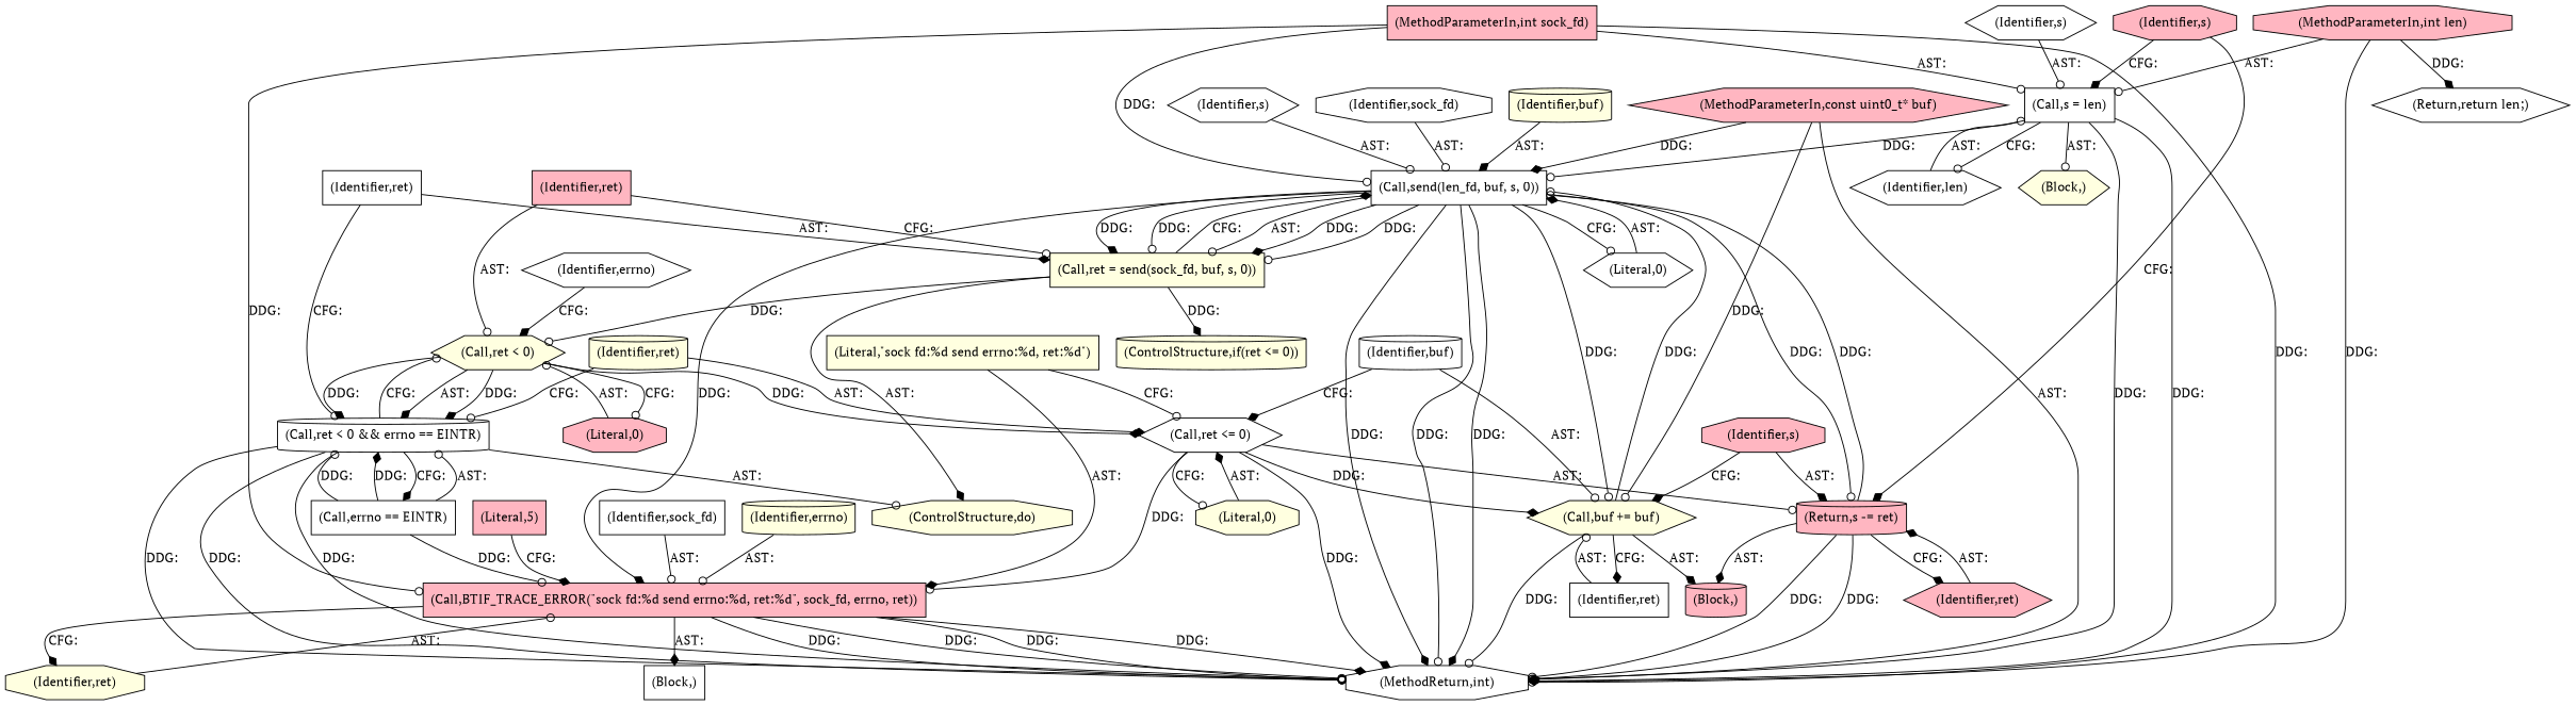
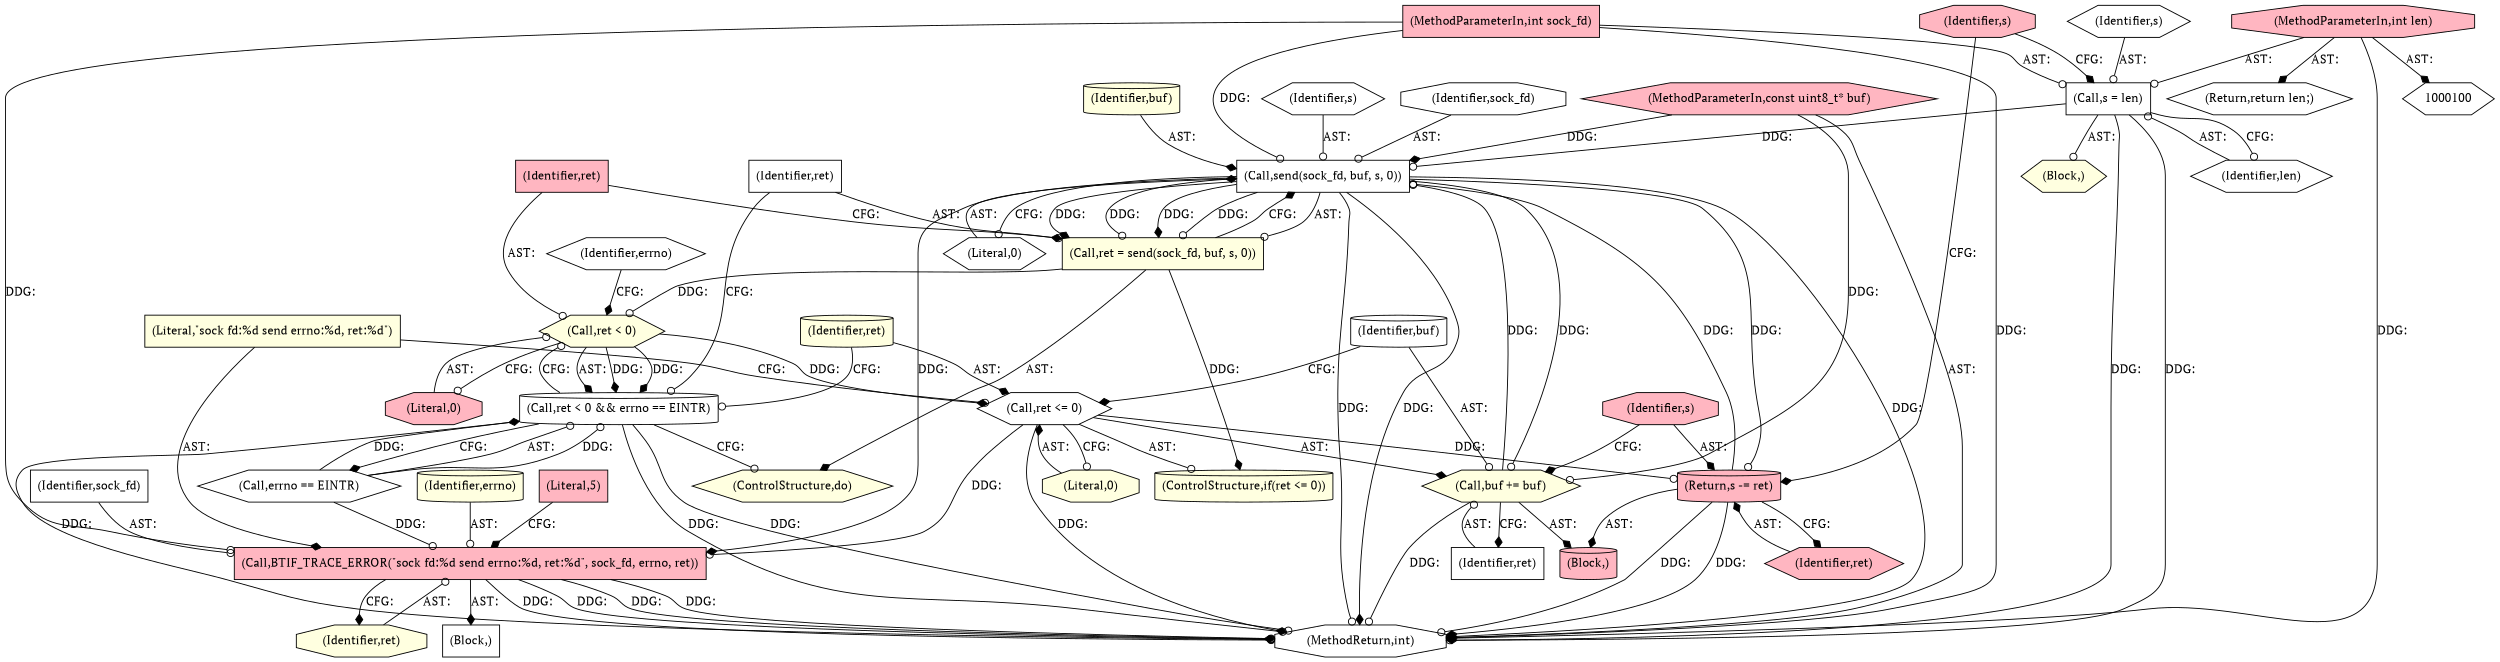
  digraph {
    fontname="PT Serif"
    node [fillcolor=white fontname="PT Serif" shape=hexagon style=filled]
    edge [arrowhead=odot fontname="PT Serif"]
-   n1 [label="(Call,send(len_fd, buf, s, 0))" shape=box]
+   n1 [label="(Call,send(sock_fd, buf, s, 0))" shape=box]
    n2 [fillcolor=lightyellow label="(Call,buf += buf)"]
    n3 [fillcolor=lightyellow label="(Call,ret = send(sock_fd, buf, s, 0))" shape=box]
    n4 [fillcolor=lightpink label="(Return,s -= ret)" shape=cylinder]
    n5 [fillcolor=lightpink label="(Call,BTIF_TRACE_ERROR(\"sock fd:%d send errno:%d, ret:%d\", sock_fd, errno, ret))" shape=box]
    n6 [label="(Literal,0)"]
    n7 [label="(MethodReturn,int)" shape=octagon]
    n8 [label="(Identifier,ret)" shape=box]
    n9 [fillcolor=lightpink label="(Block,)" shape=cylinder]
    n10 [fillcolor=lightyellow label="(ControlStructure,if(ret <= 0))" shape=cylinder]
    n11 [fillcolor=lightyellow label="(Call,ret < 0)"]
-   n12 [fillcolor=lightyellow label="(ControlStructure,do)" shape=octagon]
+   n12 [fillcolor=lightyellow label="(ControlStructure,do)"]
    n13 [fillcolor=lightpink label="(Identifier,ret)"]
    n14 [fillcolor=lightyellow label="(Identifier,ret)" shape=octagon]
    n15 [label="(Block,)" shape=box]
    n16 [fillcolor=lightpink label="(MethodParameterIn,int sock_fd)" shape=box]
    n17 [label="(Call,s = len)" shape=box]
    n18 [label="(Call,ret <= 0)"]
    n19 [fillcolor=lightyellow label="(Literal,0)" shape=octagon]
    n20 [label="(Call,ret < 0 && errno == EINTR)" shape=cylinder]
    n21 [fillcolor=lightpink label="(Literal,0)" shape=octagon]
-   n22 [label="(Call,errno == EINTR)" shape=box]
-   n23 [fillcolor=lightpink label="(MethodParameterIn,const uint0_t* buf)"]
+   n22 [label="(Call,errno == EINTR)"]
+   n23 [fillcolor=lightpink label="(MethodParameterIn,const uint8_t* buf)"]
    n24 [label="(Identifier,len)"]
    n25 [fillcolor=lightyellow label="(Block,)"]
    n26 [fillcolor=lightpink label="(MethodParameterIn,int len)" shape=octagon]
+   1000100
    n28 [label="(Return,return len;)"]
    n29 [fillcolor=lightyellow label="(Literal,\"sock fd:%d send errno:%d, ret:%d\")" shape=box]
    n30 [fillcolor=lightyellow label="(Identifier,buf)" shape=cylinder]
    n31 [fillcolor=lightpink label="(Identifier,ret)" shape=box]
    n32 [label="(Identifier,ret)" shape=box]
    n33 [label="(Identifier,s)"]
    n34 [label="(Identifier,buf)" shape=cylinder]
    n35 [fillcolor=lightpink label="(Literal,5)" shape=box]
    n36 [fillcolor=lightpink label="(Identifier,s)" shape=octagon]
    n37 [label="(Identifier,errno)"]
    n38 [fillcolor=lightyellow label="(Identifier,ret)" shape=cylinder]
    n39 [label="(Identifier,sock_fd)" shape=octagon]
    n40 [label="(Identifier,s)"]
    n41 [label="(Identifier,sock_fd)" shape=box]
    n42 [fillcolor=lightpink label="(Identifier,s)" shape=octagon]
    n43 [fillcolor=lightyellow label="(Identifier,errno)" shape=cylinder]
    n1 -> n2 [label="DDG: "]
    n1 -> n3 [label="AST: "]
    n1 -> n3 [arrowhead=diamond label="DDG: "]
    n1 -> n3 [label="DDG: "]
    n1 -> n3 [arrowhead=diamond label="DDG: "]
    n1 -> n3 [label="DDG: "]
    n1 -> n4 [label="DDG: "]
    n1 -> n5 [arrowhead=diamond label="DDG: "]
    n1 -> n6 [label="CFG: "]
    n1 -> n7 [label="DDG: "]
    n1 -> n7 [arrowhead=diamond label="DDG: "]
    n1 -> n7 [arrowhead=diamond label="DDG: "]
    n2 -> n1 [label="DDG: "]
    n2 -> n7 [label="DDG: "]
    n2 -> n8 [arrowhead=diamond label="CFG: "]
    n2 -> n9 [arrowhead=diamond label="AST: "]
    n3 -> n1 [arrowhead=diamond label="CFG: "]
    n3 -> n10 [arrowhead=diamond label="DDG: "]
    n3 -> n11 [label="DDG: "]
    n3 -> n12 [arrowhead=diamond label="AST: "]
    n4 -> n1 [label="DDG: "]
    n4 -> n7 [label="DDG: "]
    n4 -> n7 [arrowhead=diamond label="DDG: "]
    n4 -> n9 [arrowhead=diamond label="AST: "]
    n4 -> n13 [arrowhead=diamond label="CFG: "]
    n5 -> n7 [label="DDG: "]
    n5 -> n7 [label="DDG: "]
    n5 -> n7 [arrowhead=diamond label="DDG: "]
    n5 -> n7 [label="DDG: "]
    n5 -> n14 [arrowhead=diamond label="CFG: "]
    n5 -> n15 [arrowhead=diamond label="AST: "]
    n6 -> n1 [arrowhead=diamond label="AST: "]
    n8 -> n2 [label="AST: "]
    n11 -> n18 [arrowhead=diamond label="DDG: "]
    n11 -> n20 [arrowhead=diamond label="AST: "]
    n11 -> n20 [arrowhead=diamond label="DDG: "]
    n11 -> n20 [arrowhead=diamond label="DDG: "]
    n11 -> n21 [label="CFG: "]
    n13 -> n4 [arrowhead=diamond label="AST: "]
    n14 -> n5 [label="AST: "]
    n16 -> n1 [label="DDG: "]
    n16 -> n5 [label="DDG: "]
    n16 -> n7 [label="DDG: "]
    n16 -> n17 [label="AST: "]
    n17 -> n1 [label="DDG: "]
    n17 -> n7 [arrowhead=diamond label="DDG: "]
    n17 -> n7 [label="DDG: "]
    n17 -> n24 [label="CFG: "]
    n17 -> n25 [label="AST: "]
-   n18 -> n2 [arrowhead=diamond label="DDG: "]
-   n18 -> n4 [label="AST: "]
+   n18 -> n2 [arrowhead=diamond label="AST: "]
+   n18 -> n4 [label="DDG: "]
    n18 -> n5 [label="DDG: "]
    n18 -> n7 [arrowhead=diamond label="DDG: "]
+   n18 -> n10 [label="AST: "]
    n18 -> n19 [label="CFG: "]
    n19 -> n18 [arrowhead=diamond label="AST: "]
    n20 -> n7 [label="DDG: "]
    n20 -> n7 [label="DDG: "]
    n20 -> n7 [label="DDG: "]
    n20 -> n11 [label="CFG: "]
-   n20 -> n12 [label="AST: "]
+   n20 -> n12 [label="CFG: "]
    n20 -> n22 [arrowhead=diamond label="CFG: "]
    n21 -> n11 [label="AST: "]
    n22 -> n5 [label="DDG: "]
    n22 -> n20 [label="AST: "]
    n22 -> n20 [label="DDG: "]
    n22 -> n20 [arrowhead=diamond label="DDG: "]
    n23 -> n1 [arrowhead=diamond label="DDG: "]
    n23 -> n2 [label="DDG: "]
    n23 -> n7 [label="AST: "]
    n24 -> n17 [label="AST: "]
    n26 -> n7 [arrowhead=diamond label="DDG: "]
    n26 -> n17 [label="AST: "]
-   n26 -> n28 [arrowhead=diamond label="DDG: "]
+   n26 -> 1000100 [arrowhead=diamond label="AST: "]
+   n26 -> n28 [arrowhead=diamond label="AST: "]
    n29 -> n5 [arrowhead=diamond label="AST: "]
    n29 -> n18 [label="CFG: "]
    n30 -> n1 [arrowhead=diamond label="AST: "]
    n31 -> n3 [label="CFG: "]
    n31 -> n11 [label="AST: "]
    n32 -> n3 [arrowhead=diamond label="AST: "]
    n32 -> n20 [label="CFG: "]
    n33 -> n1 [label="AST: "]
    n34 -> n2 [label="AST: "]
    n34 -> n18 [arrowhead=diamond label="CFG: "]
    n35 -> n5 [arrowhead=diamond label="CFG: "]
    n36 -> n2 [arrowhead=diamond label="CFG: "]
    n36 -> n4 [arrowhead=diamond label="AST: "]
    n37 -> n11 [arrowhead=diamond label="CFG: "]
    n38 -> n18 [arrowhead=diamond label="AST: "]
    n38 -> n20 [label="CFG: "]
    n39 -> n1 [label="AST: "]
    n40 -> n17 [label="AST: "]
    n41 -> n5 [label="AST: "]
    n42 -> n4 [arrowhead=diamond label="CFG: "]
    n42 -> n17 [arrowhead=diamond label="CFG: "]
    n43 -> n5 [label="AST: "]
  }
